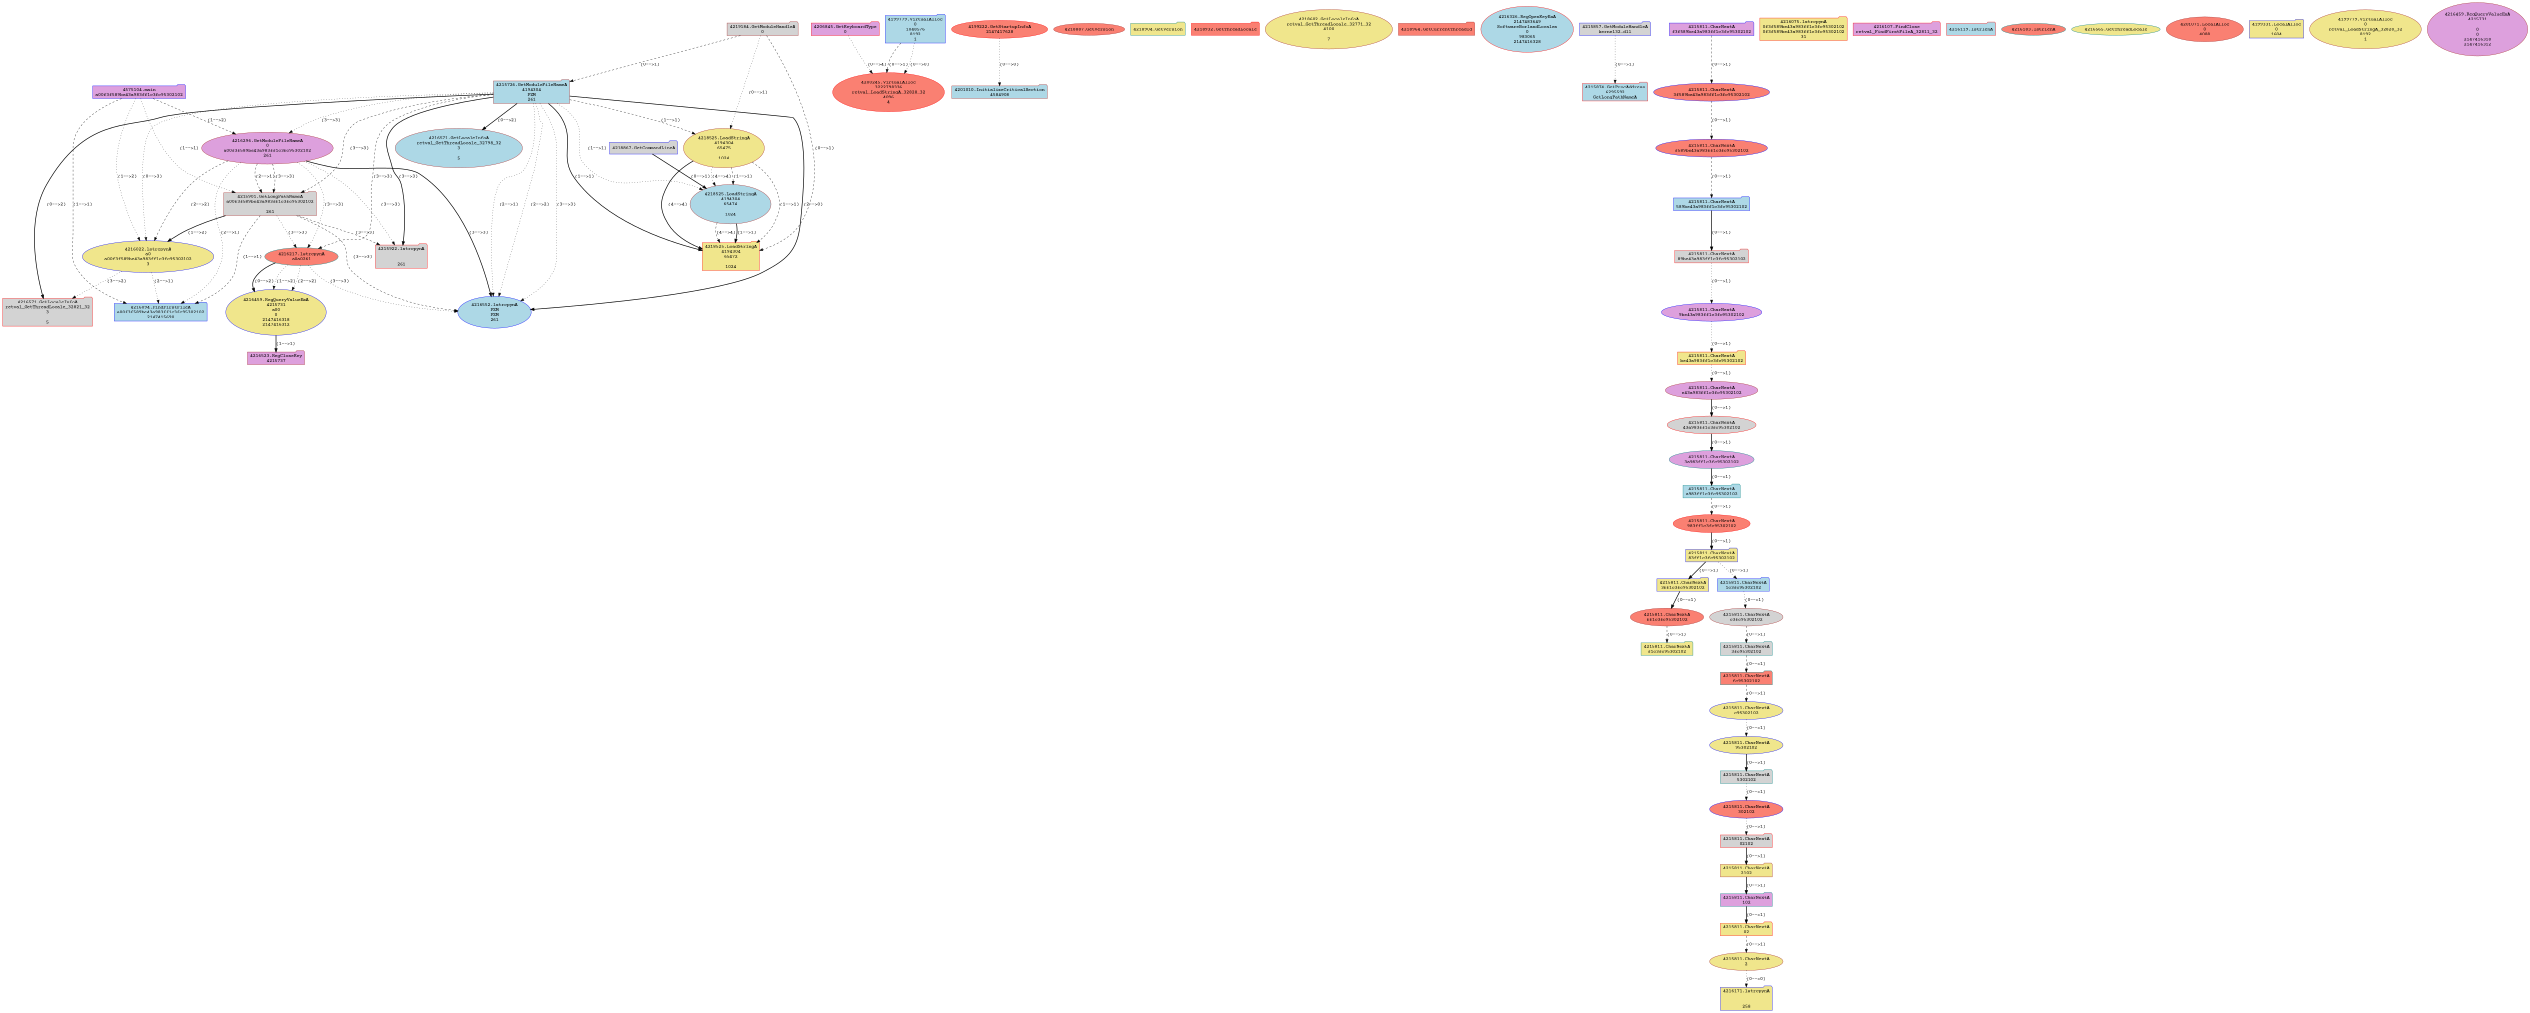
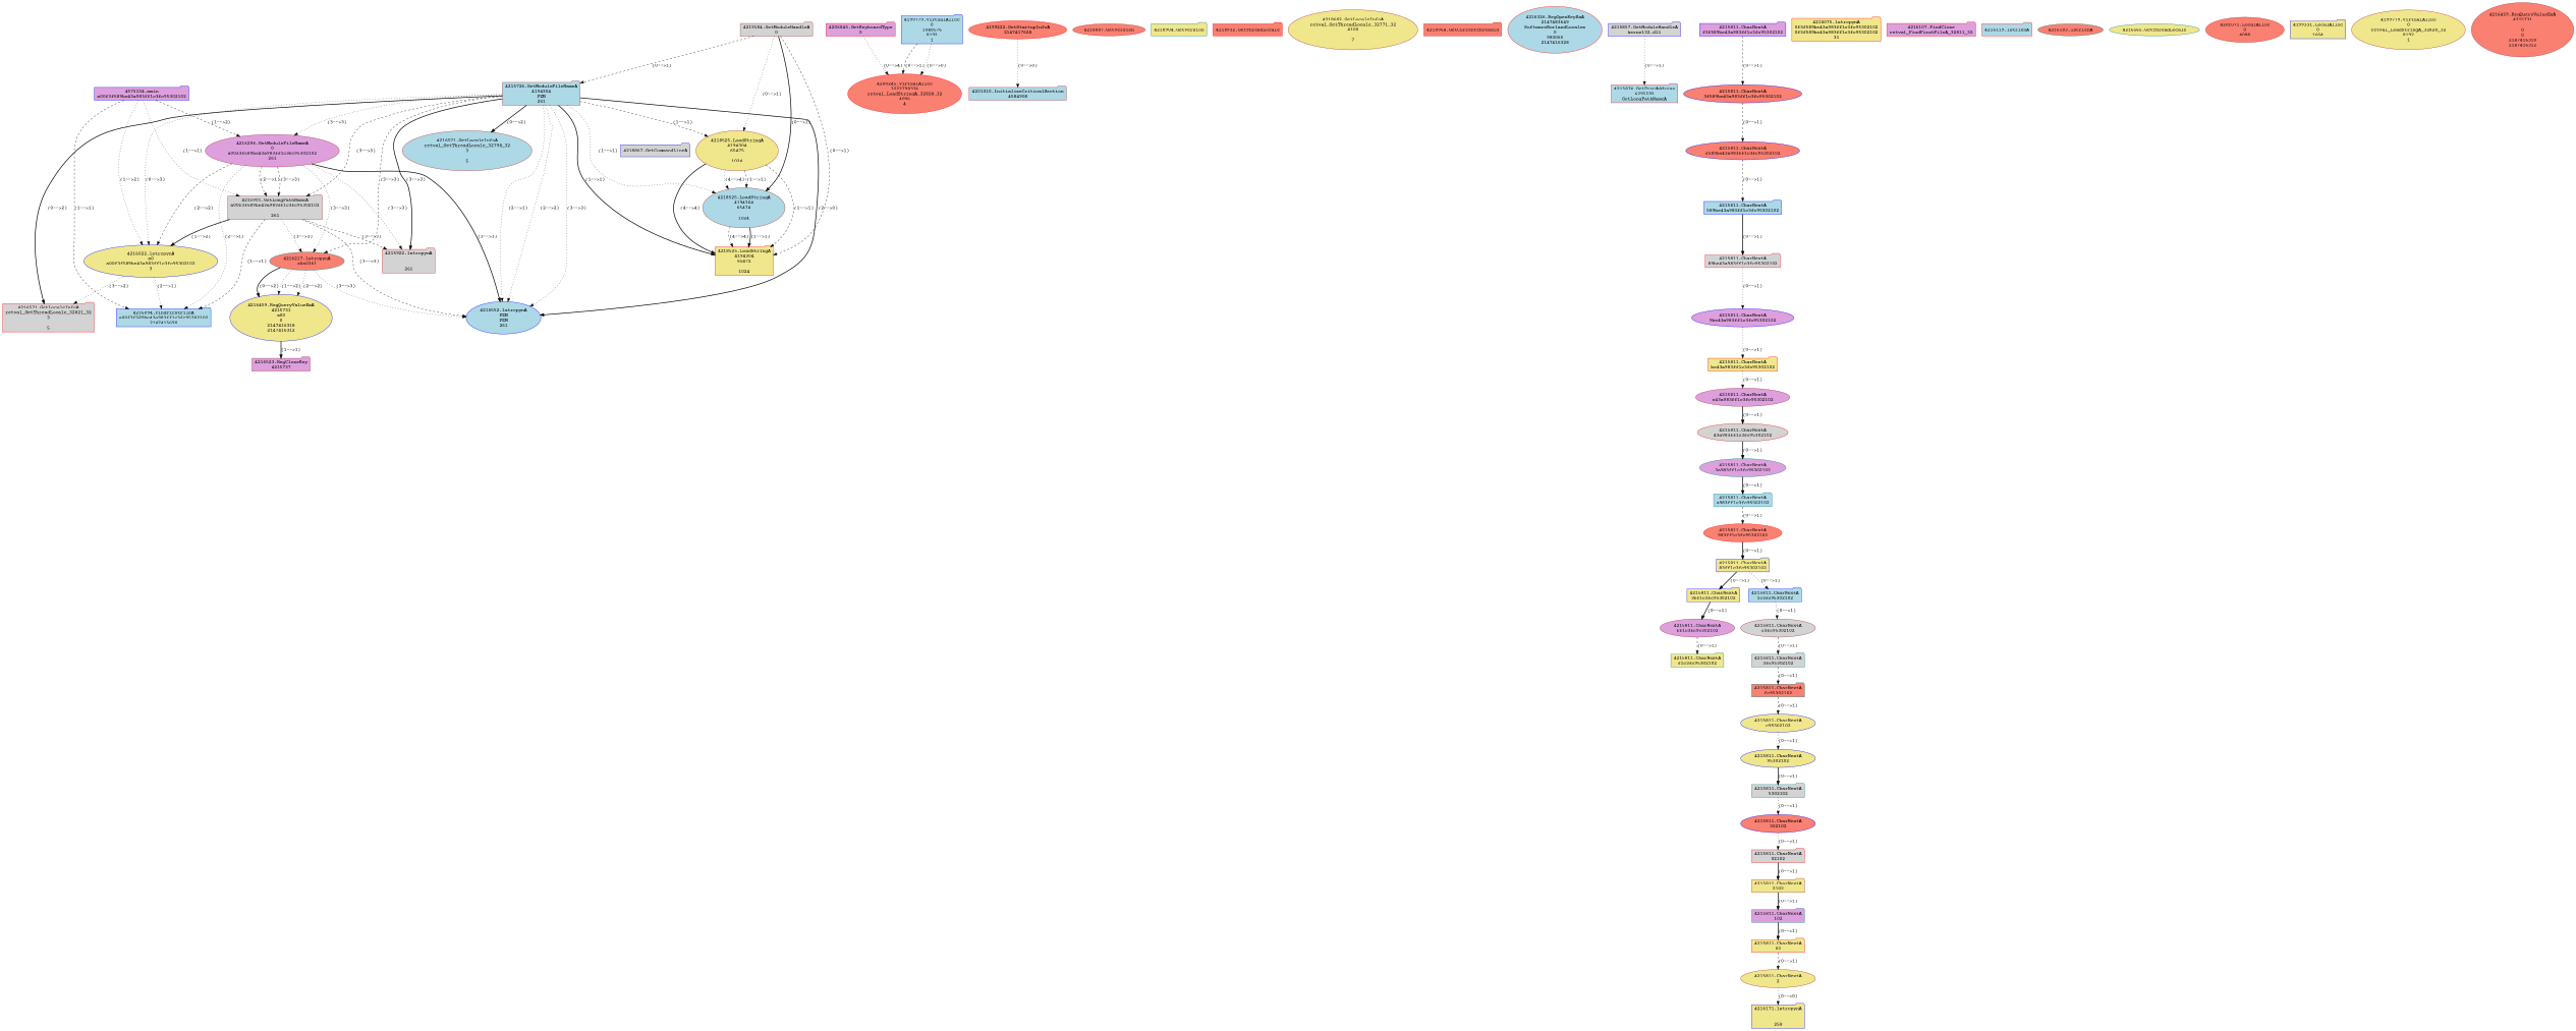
  digraph {
    fontname="Courier Prime"
    node [color=blue fillcolor=khaki fontname="Courier Prime" shape=folder style=filled]
    edge [fontname="Courier Prime" style=dotted]
    n1 [fillcolor=plum label="4575104.main\na00f3f589be43a983ff1c3fc95302102"]
    n2 [color=brown fillcolor=plum label="4216296.GetModuleFileNameA\n0\na00f3f589be43a983ff1c3fc95302102\n261" shape=ellipse]
    n3 [color=brown fillcolor=lightgrey label="4215901.GetLongPathNameA\na00f3f589be43a983ff1c3fc95302102\n\n261"]
    n4 [label="4216022.lstrcpynA\na0\na00f3f589be43a983ff1c3fc95302102\n3" shape=ellipse]
    n5 [fillcolor=lightblue label="4216094.FindFirstFileA\na00f3f589be43a983ff1c3fc95302102\n2147415690"]
    n6 [color=teal fillcolor=salmon label="4216217.lstrcpynA\na0a0261" shape=ellipse]
    n7 [fillcolor=lightblue label="4216552.lstrcpynA\nPZM\nPZM\n261" shape=ellipse]
    n8 [color=red fillcolor=lightgrey label="4215922.lstrcpynA\n\n\n261"]
    n9 [color=red fillcolor=lightgrey label="4216571.GetLocaleInfoA\nretval_GetThreadLocale_32821_32\n3\n\n5"]
    n10 [color=brown fillcolor=lightgrey label="4219184.GetModuleHandleA\n0"]
    n11 [color=brown fillcolor=lightblue label="4215726.GetModuleFileNameA\n4194304\nPZM\n261"]
    n12 [color=brown label="4218525.LoadStringA\n4194304\n65475\n\n1024" shape=ellipse]
    n13 [color=brown fillcolor=lightblue label="4218525.LoadStringA\n4194304\n65474\n\n1024" shape=ellipse]
    n14 [color=red label="4218525.LoadStringA\n4194304\n65472\n\n1024"]
    n15 [color=brown fillcolor=lightblue label="4216571.GetLocaleInfoA\nretval_GetThreadLocale_32798_32\n3\n\n5" shape=ellipse]
    n16 [color=red fillcolor=plum label="4206845.GetKeyboardType\n0"]
    n17 [color=red fillcolor=salmon label="4200245.VirtualAlloc\n3222798336\nretval_LoadStringA_32828_32\n4096\n4" shape=ellipse]
    n18 [fillcolor=lightgrey label="4218867.GetCommandLineA\n"]
    n19 [color=red fillcolor=salmon label="4199222.GetStartupInfoA\n2147417628" shape=ellipse]
    n20 [color=brown fillcolor=lightblue label="4201010.InitializeCriticalSection\n4584908"]
    n21 [color=brown fillcolor=salmon label="4218887.GetVersion\n" shape=ellipse]
    n22 [color=teal label="4218904.GetVersion\n"]
    n23 [color=red fillcolor=salmon label="4218932.GetThreadLocale\n"]
    n24 [color=brown label="4218602.GetLocaleInfoA\nretval_GetThreadLocale_32771_32\n4100\n\n7" shape=ellipse]
    n25 [color=brown fillcolor=salmon label="4218964.GetCurrentThreadId\n"]
    n26 [label="4216459.RegQueryValueExA\n4215731\na00\n0\n2147416318\n2147416312" shape=ellipse]
    n27 [color=red fillcolor=lightblue label="4216326.RegOpenKeyExA\n2147483649\nSoftware\Borland\Locales\n0\n983065\n2147416328" shape=ellipse]
    n28 [fillcolor=lightgrey label="4215857.GetModuleHandleA\nkernel32.dll"]
    n29 [color=red fillcolor=lightblue label="4215874.GetProcAddress\n6295592\nGetLongPathNameA"]
    n30 [fillcolor=plum label="4215811.CharNextA\nf3f589be43a983ff1c3fc95302102"]
    n31 [fillcolor=salmon label="4215811.CharNextA\n3f589be43a983ff1c3fc95302102" shape=ellipse]
    n32 [fillcolor=salmon label="4215811.CharNextA\nf589be43a983ff1c3fc95302102" shape=ellipse]
    n33 [fillcolor=lightblue label="4215811.CharNextA\n589be43a983ff1c3fc95302102"]
    n34 [color=red fillcolor=lightgrey label="4215811.CharNextA\n89be43a983ff1c3fc95302102"]
    n35 [fillcolor=plum label="4215811.CharNextA\n9be43a983ff1c3fc95302102" shape=ellipse]
    n36 [color=red label="4215811.CharNextA\nbe43a983ff1c3fc95302102"]
    n37 [color=brown fillcolor=plum label="4215811.CharNextA\ne43a983ff1c3fc95302102" shape=ellipse]
    n38 [color=red fillcolor=lightgrey label="4215811.CharNextA\n43a983ff1c3fc95302102" shape=ellipse]
    n39 [color=teal fillcolor=plum label="4215811.CharNextA\n3a983ff1c3fc95302102" shape=ellipse]
    n40 [color=teal fillcolor=lightblue label="4215811.CharNextA\na983ff1c3fc95302102"]
    n41 [color=red fillcolor=salmon label="4215811.CharNextA\n983ff1c3fc95302102" shape=ellipse]
    n42 [label="4215811.CharNextA\n83ff1c3fc95302102"]
    n43 [label="4215811.CharNextA\n3ff1c3fc95302102"]
    n44 [fillcolor=lightblue label="4215811.CharNextA\n1c3fc95302102"]
-   n45 [color=brown fillcolor=salmon label="4215811.CharNextA\nff1c3fc95302102" shape=ellipse]
+   n45 [color=brown fillcolor=plum label="4215811.CharNextA\nff1c3fc95302102" shape=ellipse]
    n46 [color=teal label="4215811.CharNextA\nf1c3fc95302102"]
    n47 [color=brown fillcolor=lightgrey label="4215811.CharNextA\nc3fc95302102" shape=ellipse]
    n48 [color=teal fillcolor=lightgrey label="4215811.CharNextA\n3fc95302102"]
    n49 [color=teal fillcolor=salmon label="4215811.CharNextA\nfc95302102"]
    n50 [label="4215811.CharNextA\nc95302102" shape=ellipse]
    n51 [label="4215811.CharNextA\n95302102" shape=ellipse]
    n52 [color=teal fillcolor=lightgrey label="4215811.CharNextA\n5302102"]
    n53 [fillcolor=salmon label="4215811.CharNextA\n302102" shape=ellipse]
    n54 [color=red fillcolor=lightgrey label="4215811.CharNextA\n02102"]
    n55 [color=brown label="4215811.CharNextA\n2102"]
    n56 [color=teal fillcolor=plum label="4215811.CharNextA\n102"]
    n57 [color=red label="4215811.CharNextA\n02"]
    n58 [color=brown label="4215811.CharNextA\n2" shape=ellipse]
    n59 [label="4216171.lstrcpynA\n\n\n258"]
    n60 [color=red label="4216075.lstrcpynA\n0f3f589be43a983ff1c3fc95302102\n0f3f589be43a983ff1c3fc95302102\n31"]
    n61 [color=red fillcolor=plum label="4216107.FindClose\nretval_FindFirstFileA_32811_32"]
    n62 [color=red fillcolor=lightblue label="4216119.lstrlenA\n"]
    n63 [color=teal fillcolor=salmon label="4216183.lstrlenA\n" shape=ellipse]
    n64 [color=brown fillcolor=plum label="4216523.RegCloseKey\n4215737"]
    n65 [color=teal label="4216565.GetThreadLocale\n" shape=ellipse]
    n66 [color=brown fillcolor=salmon label="4201071.LocalAlloc\n0\n4088" shape=ellipse]
    n67 [fillcolor=lightblue label="4199779.VirtualAlloc\n0\n1048576\n8192\n1"]
    n68 [label="4199331.LocalAlloc\n0\n1604"]
    n69 [color=brown label="4199779.VirtualAlloc\n0\nretval_LoadStringA_32828_32\n8192\n1" shape=ellipse]
-   n70 [color=brown fillcolor=plum label="4216459.RegQueryValueExA\n4215731\n\n0\n0\n2147416318\n2147416312" shape=ellipse]
+   n70 [color=brown fillcolor=salmon label="4216459.RegQueryValueExA\n4215731\n\n0\n0\n2147416318\n2147416312" shape=ellipse]
    n1 -> n2 [label="(1-->2)" style=dashed]
    n1 -> n3 [label="(1-->1)"]
    n1 -> n4 [label="(1-->2)"]
    n1 -> n5 [label="(1-->1)" style=dashed]
    n2 -> n3 [label="(2-->1)" style=dashed]
    n2 -> n3 [label="(3-->3)" style=dashed]
    n2 -> n4 [label="(2-->2)" style=dashed]
    n2 -> n5 [label="(2-->1)"]
    n2 -> n6 [label="(3-->3)"]
    n2 -> n7 [label="(3-->3)" style=bold]
    n2 -> n8 [label="(3-->3)"]
    n3 -> n4 [label="(1-->2)" style=bold]
    n3 -> n5 [label="(1-->1)" style=dashed]
    n3 -> n6 [label="(3-->3)"]
    n3 -> n7 [label="(3-->3)" style=dashed]
    n3 -> n8 [label="(3-->3)" style=dashed]
    n4 -> n5 [label="(2-->1)"]
    n4 -> n9 [label="(3-->2)"]
    n6 -> n7 [label="(3-->3)"]
    n6 -> n26 [label="(1-->2)"]
    n6 -> n26 [label="(2-->2)"]
    n6 -> n26 [label="(0-->2)" style=bold]
    n10 -> n11 [label="(0-->1)" style=dashed]
    n10 -> n12 [label="(0-->1)"]
-   n18 -> n13 [label="(0-->1)" style=bold]
+   n10 -> n13 [label="(0-->1)" style=bold]
    n10 -> n14 [label="(0-->1)" style=dashed]
    n11 -> n2 [label="(3-->3)"]
    n11 -> n3 [label="(3-->3)" style=dashed]
    n11 -> n4 [label="(0-->3)"]
    n11 -> n6 [label="(3-->3)" style=dashed]
    n11 -> n7 [label="(2-->1)"]
    n11 -> n7 [label="(2-->2)"]
    n11 -> n7 [label="(3-->3)"]
    n11 -> n7 [label="(2-->0)" style=bold]
    n11 -> n8 [label="(3-->3)" style=bold]
    n11 -> n9 [label="(0-->2)" style=bold]
    n11 -> n12 [label="(1-->1)" style=dashed]
    n11 -> n13 [label="(1-->1)"]
    n11 -> n14 [label="(1-->1)" style=bold]
    n11 -> n15 [label="(0-->2)" style=bold]
    n12 -> n13 [label="(1-->1)" style=dashed]
    n12 -> n13 [label="(4-->4)"]
    n12 -> n14 [label="(1-->1)" style=dashed]
    n12 -> n14 [label="(4-->4)" style=bold]
    n13 -> n14 [label="(1-->1)" style=bold]
    n13 -> n14 [label="(4-->4)" style=dashed]
    n16 -> n17 [label="(0-->4)"]
    n19 -> n20 [label="(0-->0)"]
    n26 -> n64 [label="(1-->1)" style=bold]
    n28 -> n29 [label="(0-->1)"]
    n30 -> n31 [label="(0-->1)" style=dashed]
    n31 -> n32 [label="(0-->1)" style=dashed]
    n32 -> n33 [label="(0-->1)" style=dashed]
    n33 -> n34 [label="(0-->1)" style=bold]
    n34 -> n35 [label="(0-->1)"]
    n35 -> n36 [label="(0-->1)"]
    n36 -> n37 [label="(0-->1)"]
    n37 -> n38 [label="(0-->1)" style=bold]
    n38 -> n39 [label="(0-->1)" style=bold]
    n39 -> n40 [label="(0-->1)" style=bold]
    n40 -> n41 [label="(0-->1)" style=dashed]
    n41 -> n42 [label="(0-->1)" style=bold]
    n42 -> n43 [label="(0-->1)" style=bold]
    n42 -> n44 [label="(0-->1)"]
    n43 -> n45 [label="(0-->1)" style=bold]
    n44 -> n47 [label="(0-->1)"]
    n45 -> n46 [label="(0-->1)" style=dashed]
    n47 -> n48 [label="(0-->1)" style=dashed]
    n48 -> n49 [label="(0-->1)" style=dashed]
    n49 -> n50 [label="(0-->1)" style=dashed]
    n50 -> n51 [label="(0-->1)"]
    n51 -> n52 [label="(0-->1)" style=bold]
    n52 -> n53 [label="(0-->1)"]
    n53 -> n54 [label="(0-->1)"]
    n54 -> n55 [label="(0-->1)" style=bold]
    n55 -> n56 [label="(0-->1)" style=bold]
    n56 -> n57 [label="(0-->1)" style=bold]
    n57 -> n58 [label="(0-->1)" style=dashed]
    n58 -> n59 [label="(0-->0)"]
    n67 -> n17 [label="(0-->1)" style=dashed]
    n67 -> n17 [label="(0-->0)"]
  }
